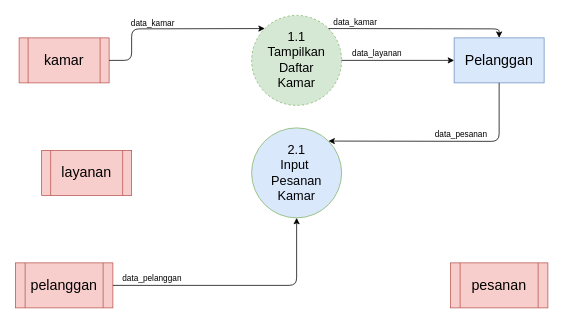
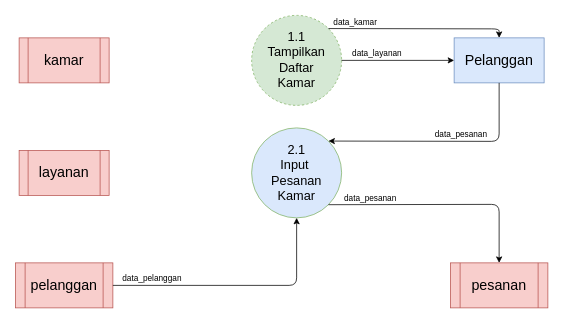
  <mxCell id="0" />
  <mxCell id="1" parent="0" />
  <mxCell id="2" value="&lt;font style=&quot;font-size: 19px&quot;&gt;Pelanggan&lt;/font&gt;" style="rounded=0;whiteSpace=wrap;html=1;fillColor=#dae8fc;strokeColor=#6c8ebf;" vertex="1" parent="1"><mxGeometry x="605" y="50" width="120" height="60" as="geometry" /></mxCell>
  <mxCell id="3" value="&lt;font style=&quot;font-size: 19px&quot;&gt;kamar&lt;/font&gt;" style="shape=process;whiteSpace=wrap;html=1;backgroundOutline=1;fillColor=#f8cecc;strokeColor=#b85450;" vertex="1" parent="1"><mxGeometry x="25" y="50" width="120" height="60" as="geometry" /></mxCell>
- <mxCell id="4" value="&lt;font style=&quot;font-size: 19px&quot;&gt;layanan&lt;/font&gt;" style="shape=process;whiteSpace=wrap;html=1;backgroundOutline=1;fillColor=#f8cecc;strokeColor=#b85450;" vertex="1" parent="1"><mxGeometry x="55" y="200" width="120" height="60" as="geometry" /></mxCell>
+ <mxCell id="4" value="&lt;font style=&quot;font-size: 19px&quot;&gt;layanan&lt;/font&gt;" style="shape=process;whiteSpace=wrap;html=1;backgroundOutline=1;fillColor=#f8cecc;strokeColor=#b85450;" vertex="1" parent="1"><mxGeometry x="25" y="200" width="120" height="60" as="geometry" /></mxCell>
  <mxCell id="5" value="&lt;font style=&quot;font-size: 19px&quot;&gt;pelanggan&lt;/font&gt;" style="shape=process;whiteSpace=wrap;html=1;backgroundOutline=1;fillColor=#f8cecc;strokeColor=#b85450;" vertex="1" parent="1"><mxGeometry x="20" y="350" width="130" height="60" as="geometry" /></mxCell>
  <mxCell id="6" value="&lt;font style=&quot;font-size: 17px&quot;&gt;1.1&lt;br&gt;Tampilkan&lt;br&gt;Daftar&lt;br&gt;Kamar&lt;/font&gt;" style="ellipse;whiteSpace=wrap;html=1;aspect=fixed;fillColor=#d5e8d4;strokeColor=#82b366;dashed=1;" vertex="1" parent="1"><mxGeometry x="335" y="20" width="120" height="120" as="geometry" /></mxCell>
  <mxCell id="7" value="&lt;font style=&quot;font-size: 17px&quot;&gt;2.1&lt;br&gt;Input&amp;nbsp;&lt;br&gt;Pesanan&lt;br&gt;Kamar&lt;/font&gt;" style="ellipse;whiteSpace=wrap;html=1;aspect=fixed;fillColor=#dae8fc;strokeColor=#82b366;" vertex="1" parent="1"><mxGeometry x="335" y="170" width="120" height="120" as="geometry" /></mxCell>
  <mxCell id="8" value="&lt;font style=&quot;font-size: 19px&quot;&gt;pesanan&lt;/font&gt;" style="shape=process;whiteSpace=wrap;html=1;backgroundOutline=1;fillColor=#f8cecc;strokeColor=#b85450;" vertex="1" parent="1"><mxGeometry x="600" y="350" width="130" height="60" as="geometry" /></mxCell>
- <mxCell id="9" value="" style="endArrow=classic;html=1;exitX=1;exitY=0.5;exitDx=0;exitDy=0;entryX=0;entryY=0;entryDx=0;entryDy=0;" edge="1" parent="1" source="3" target="6"><mxGeometry width="50" height="50" relative="1" as="geometry"><mxPoint x="455" y="260" as="sourcePoint" /><mxPoint x="505" y="210" as="targetPoint" /><Array as="points"><mxPoint x="175" y="80" /><mxPoint x="175" y="38" /></Array></mxGeometry></mxCell>
- <mxCell id="10" value="data_kamar" style="edgeLabel;html=1;align=center;verticalAlign=bottom;resizable=0;points=[];labelBackgroundColor=none;" vertex="1" connectable="0" parent="9"><mxGeometry x="-0.195" y="-1" relative="1" as="geometry"><mxPoint x="-1" y="-1" as="offset" /></mxGeometry></mxCell>
  <mxCell id="11" value="" style="endArrow=classic;html=1;exitX=1;exitY=0.5;exitDx=0;exitDy=0;entryX=0;entryY=0.5;entryDx=0;entryDy=0;" edge="1" parent="1" source="6" target="2"><mxGeometry width="50" height="50" relative="1" as="geometry"><mxPoint x="515" y="200" as="sourcePoint" /><mxPoint x="565" y="150" as="targetPoint" /></mxGeometry></mxCell>
  <mxCell id="12" value="data_layanan" style="edgeLabel;html=1;align=center;verticalAlign=bottom;resizable=0;points=[];labelBackgroundColor=none;" vertex="1" connectable="0" parent="11"><mxGeometry x="-0.374" relative="1" as="geometry"><mxPoint x="-1" y="-1" as="offset" /></mxGeometry></mxCell>
  <mxCell id="13" value="" style="endArrow=classic;html=1;exitX=1;exitY=0;exitDx=0;exitDy=0;entryX=0.5;entryY=0;entryDx=0;entryDy=0;" edge="1" parent="1" source="6" target="2"><mxGeometry width="50" height="50" relative="1" as="geometry"><mxPoint x="425" y="80" as="sourcePoint" /><mxPoint x="475" y="30" as="targetPoint" /><Array as="points"><mxPoint x="665" y="38" /></Array></mxGeometry></mxCell>
  <mxCell id="14" value="data_kamar" style="edgeLabel;html=1;align=center;verticalAlign=bottom;resizable=0;points=[];labelBackgroundColor=none;" vertex="1" connectable="0" parent="13"><mxGeometry x="-0.709" y="1" relative="1" as="geometry"><mxPoint as="offset" /></mxGeometry></mxCell>
  <mxCell id="15" value="" style="endArrow=classic;html=1;exitX=1;exitY=0.5;exitDx=0;exitDy=0;entryX=0.5;entryY=1;entryDx=0;entryDy=0;" edge="1" parent="1" source="5" target="7"><mxGeometry width="50" height="50" relative="1" as="geometry"><mxPoint x="335" y="110" as="sourcePoint" /><mxPoint x="385" y="60" as="targetPoint" /><Array as="points"><mxPoint x="395" y="380" /></Array></mxGeometry></mxCell>
  <mxCell id="16" value="data_pelanggan" style="edgeLabel;html=1;align=center;verticalAlign=bottom;resizable=0;points=[];labelBackgroundColor=none;" vertex="1" connectable="0" parent="15"><mxGeometry x="-0.695" y="2" relative="1" as="geometry"><mxPoint as="offset" /></mxGeometry></mxCell>
  <mxCell id="17" value="" style="endArrow=classic;html=1;exitX=0.5;exitY=1;exitDx=0;exitDy=0;entryX=1;entryY=0;entryDx=0;entryDy=0;" edge="1" parent="1" source="2" target="7"><mxGeometry width="50" height="50" relative="1" as="geometry"><mxPoint x="545" y="190" as="sourcePoint" /><mxPoint x="595" y="140" as="targetPoint" /><Array as="points"><mxPoint x="665" y="188" /></Array></mxGeometry></mxCell>
  <mxCell id="18" value="data_pesanan" style="edgeLabel;html=1;align=center;verticalAlign=bottom;resizable=0;points=[];labelBackgroundColor=none;" vertex="1" connectable="0" parent="17"><mxGeometry x="0.125" y="-1" relative="1" as="geometry"><mxPoint x="42" as="offset" /></mxGeometry></mxCell>
+ <mxCell id="19" value="" style="endArrow=classic;html=1;exitX=1;exitY=1;exitDx=0;exitDy=0;entryX=0.5;entryY=0;entryDx=0;entryDy=0;" edge="1" parent="1" source="7" target="8"><mxGeometry width="50" height="50" relative="1" as="geometry"><mxPoint x="525" y="200" as="sourcePoint" /><mxPoint x="575" y="150" as="targetPoint" /><Array as="points"><mxPoint x="665" y="272" /></Array></mxGeometry></mxCell>
+ <mxCell id="20" value="data_pesanan" style="edgeLabel;html=1;align=center;verticalAlign=bottom;resizable=0;points=[];labelBackgroundColor=none;" vertex="1" connectable="0" parent="19"><mxGeometry x="-0.684" relative="1" as="geometry"><mxPoint x="7" as="offset" /></mxGeometry></mxCell>
